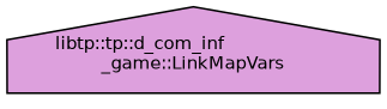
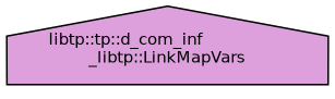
  digraph {
    rankdir=LR
-   n1 [color=black fillcolor=plum fontname=Helvetica fontsize=10 height=0.2 label="libtp::tp::d_com_inf\l_game::LinkMapVars" shape=house style=filled width=0.4]
+   n1 [color=black fillcolor=plum fontname=Helvetica fontsize=10 height=0.2 label="libtp::tp::d_com_inf\l_libtp::LinkMapVars" shape=house style=filled width=0.4]
  }
